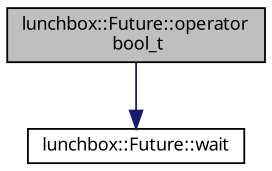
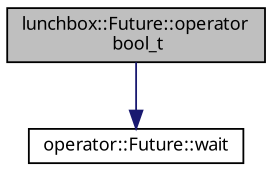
  digraph {
    rankdir=TB
    node [color=black fontname=Sans fontsize=10 shape=record style=filled]
    n1 [fillcolor=grey75 fontcolor=black height=0.2 label="lunchbox::Future::operator\l bool_t" width=0.4]
-   n2 [fillcolor=white height=0.2 label="lunchbox::Future::wait" width=0.4]
+   n2 [fillcolor=white height=0.2 label="operator::Future::wait" width=0.4]
    n1 -> n2 [color=midnightblue fontname=Sans fontsize=10 labelfontname=Sans labelfontsize=10 style=solid]
  }
